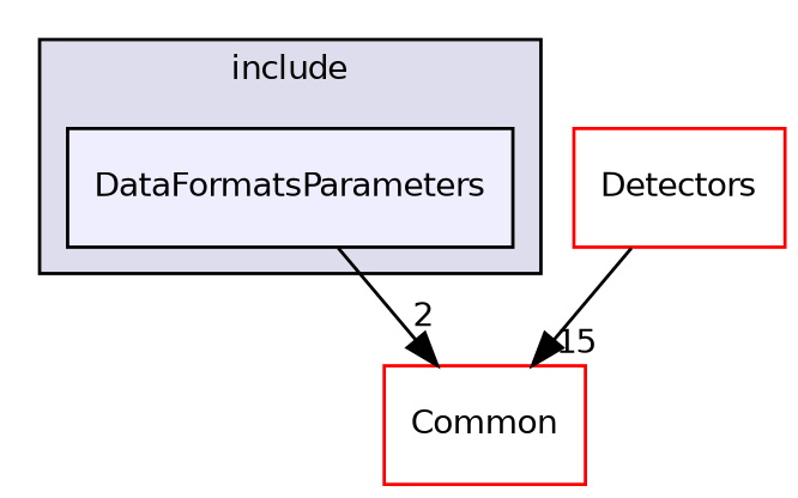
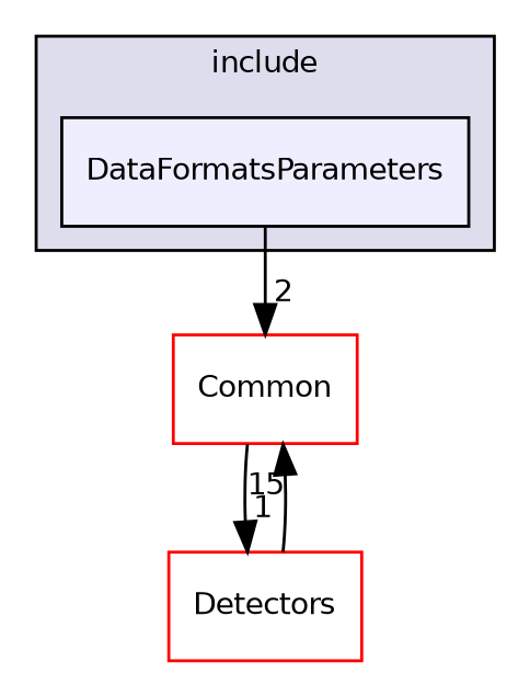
  digraph {
    compound=true
    node [fontname=Helvetica fontsize=10 shape=box color=red]
    edge [labeldistance=1.5 labelfontname=Helvetica labelfontsize=10]
    n1 [fillcolor="#eeeeff" label=DataFormatsParameters pencolor=black style=filled color=""]
    n2 [label=Common]
    n3 [label=Detectors]
    subgraph cluster_1 {
      bgcolor="#ddddee"
      fontname=Helvetica
      fontsize=10
      label=include
      pencolor=black
      n1
    }
    n1 -> n2 [headlabel=2]
+   n2 -> n3 [headlabel=1]
    n3 -> n2 [headlabel=15]
  }
